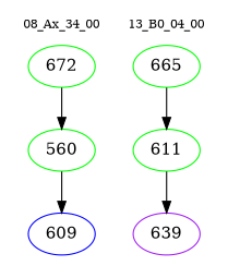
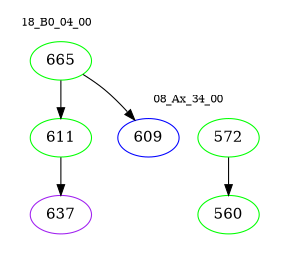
  digraph {
    node [color=green]
    edge [color=black]
-   n1 [label=672]
+   n1 [label=572]
    n2 [label=560]
    n3 [color=blue label=609]
    n4 [label=665]
    n5 [label=611]
-   n6 [color=purple label=639]
+   n6 [color=purple label=637]
    subgraph cluster_1 {
      color=white
      fontsize=10
      label="08_Ax_34_00"
      n1
      n2
      n3
    }
    subgraph cluster_2 {
      color=white
      fontsize=10
-     label="13_B0_04_00"
+     label="18_B0_04_00"
      n4
      n5
      n6
    }
    n1 -> n2
-   n2 -> n3
+   n4 -> n3
    n4 -> n5
    n5 -> n6
  }
